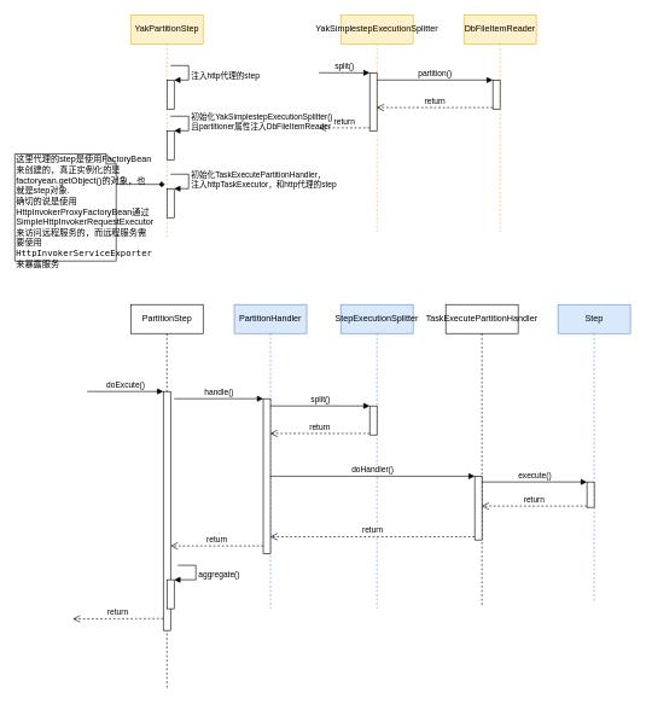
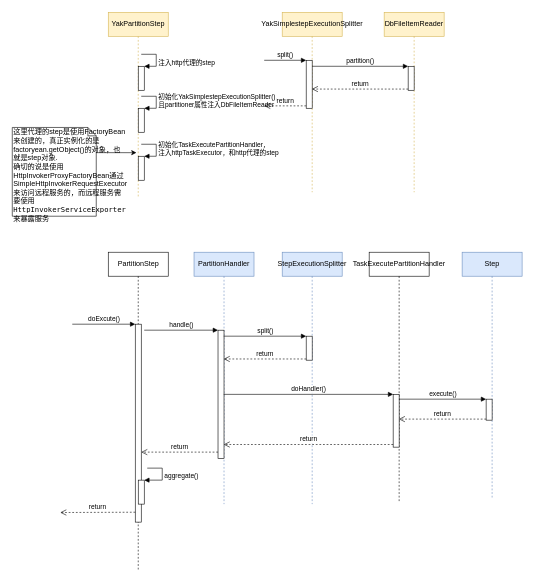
  <mxCell id="0" />
  <mxCell id="1" parent="0" />
  <mxCell id="2" value="&lt;div&gt;PartitionStep&lt;/div&gt;" style="html=1;points=[];perimeter=orthogonalPerimeter;shape=umlLifeline;participant=label;fontFamily=Helvetica;fontSize=12;fontColor=#000000;align=center;strokeColor=#000000;fillColor=#ffffff;recursiveResize=0;container=1;collapsible=0;" parent="1" vertex="1"><mxGeometry x="180" y="420" width="100" height="530" as="geometry" /></mxCell>
  <mxCell id="3" value="" style="html=1;points=[];perimeter=orthogonalPerimeter;" parent="2" vertex="1"><mxGeometry x="45" y="120" width="10" height="330" as="geometry" /></mxCell>
  <mxCell id="4" value="" style="html=1;points=[];perimeter=orthogonalPerimeter;" parent="2" vertex="1"><mxGeometry x="50" y="380" width="10" height="40" as="geometry" /></mxCell>
  <mxCell id="5" value="aggregate()" style="edgeStyle=orthogonalEdgeStyle;html=1;align=left;spacingLeft=2;endArrow=block;rounded=0;entryX=1;entryY=0;" parent="2" target="4" edge="1"><mxGeometry relative="1" as="geometry"><mxPoint x="65" y="360" as="sourcePoint" /><Array as="points"><mxPoint x="90" y="360" /></Array></mxGeometry></mxCell>
  <mxCell id="6" value="&lt;div&gt;PartitionHandler&lt;/div&gt;" style="shape=umlLifeline;perimeter=lifelinePerimeter;whiteSpace=wrap;html=1;container=1;collapsible=0;recursiveResize=0;outlineConnect=0;fillColor=#dae8fc;strokeColor=#6c8ebf;" parent="1" vertex="1"><mxGeometry x="323" y="420" width="100" height="420" as="geometry" /></mxCell>
  <mxCell id="7" value="" style="html=1;points=[];perimeter=orthogonalPerimeter;" parent="6" vertex="1"><mxGeometry x="40" y="130" width="10" height="214" as="geometry" /></mxCell>
  <mxCell id="8" value="StepExecutionSplitter" style="shape=umlLifeline;perimeter=lifelinePerimeter;whiteSpace=wrap;html=1;container=1;collapsible=0;recursiveResize=0;outlineConnect=0;fillColor=#dae8fc;strokeColor=#6c8ebf;" parent="1" vertex="1"><mxGeometry x="470" y="420" width="100" height="420" as="geometry" /></mxCell>
  <mxCell id="9" value="" style="html=1;points=[];perimeter=orthogonalPerimeter;" parent="8" vertex="1"><mxGeometry x="40" y="140" width="10" height="40" as="geometry" /></mxCell>
  <mxCell id="10" value="split()" style="html=1;verticalAlign=bottom;endArrow=block;entryX=0;entryY=0;" parent="1" source="6" target="9" edge="1"><mxGeometry relative="1" as="geometry"><mxPoint x="470" y="560" as="sourcePoint" /></mxGeometry></mxCell>
  <mxCell id="11" value="handle()" style="html=1;verticalAlign=bottom;endArrow=block;entryX=0;entryY=0;" parent="1" target="7" edge="1"><mxGeometry relative="1" as="geometry"><mxPoint x="240" y="550" as="sourcePoint" /></mxGeometry></mxCell>
  <mxCell id="12" value="return" style="html=1;verticalAlign=bottom;endArrow=open;dashed=1;endSize=8;exitX=0;exitY=0.95;" parent="1" source="9" target="6" edge="1"><mxGeometry relative="1" as="geometry"><mxPoint x="450" y="636" as="targetPoint" /></mxGeometry></mxCell>
  <mxCell id="13" value="return" style="html=1;verticalAlign=bottom;endArrow=open;dashed=1;endSize=8;exitX=0;exitY=0.95;" parent="1" source="7" target="3" edge="1"><mxGeometry relative="1" as="geometry"><mxPoint x="300" y="626" as="targetPoint" /></mxGeometry></mxCell>
  <mxCell id="14" value="&lt;div&gt;TaskExecutePartitionHandler&lt;/div&gt;" style="shape=umlLifeline;perimeter=lifelinePerimeter;whiteSpace=wrap;html=1;container=1;collapsible=0;recursiveResize=0;outlineConnect=0;" parent="1" vertex="1"><mxGeometry x="615" y="420" width="100" height="418" as="geometry" /></mxCell>
  <mxCell id="15" value="" style="html=1;points=[];perimeter=orthogonalPerimeter;" parent="14" vertex="1"><mxGeometry x="40" y="237" width="10" height="88" as="geometry" /></mxCell>
  <mxCell id="16" value="doHandler()" style="html=1;verticalAlign=bottom;endArrow=block;entryX=0;entryY=0;" parent="1" source="6" target="15" edge="1"><mxGeometry relative="1" as="geometry"><mxPoint x="580" y="658" as="sourcePoint" /></mxGeometry></mxCell>
  <mxCell id="17" value="return" style="html=1;verticalAlign=bottom;endArrow=open;dashed=1;endSize=8;exitX=0;exitY=0.95;" parent="1" source="15" target="6" edge="1"><mxGeometry relative="1" as="geometry"><mxPoint x="580" y="734" as="targetPoint" /></mxGeometry></mxCell>
  <mxCell id="18" value="Step" style="shape=umlLifeline;perimeter=lifelinePerimeter;whiteSpace=wrap;html=1;container=1;collapsible=0;recursiveResize=0;outlineConnect=0;fillColor=#dae8fc;strokeColor=#6c8ebf;" parent="1" vertex="1"><mxGeometry x="770" y="420" width="100" height="410" as="geometry" /></mxCell>
  <mxCell id="19" value="" style="html=1;points=[];perimeter=orthogonalPerimeter;" parent="18" vertex="1"><mxGeometry x="40" y="245" width="10" height="35" as="geometry" /></mxCell>
  <mxCell id="20" value="return" style="html=1;verticalAlign=bottom;endArrow=open;dashed=1;endSize=8;exitX=0;exitY=0.95;" parent="1" source="19" target="14" edge="1"><mxGeometry relative="1" as="geometry"><mxPoint x="740" y="741" as="targetPoint" /></mxGeometry></mxCell>
  <mxCell id="21" value="execute()" style="html=1;verticalAlign=bottom;endArrow=block;entryX=0;entryY=0;" parent="1" source="14" target="19" edge="1"><mxGeometry relative="1" as="geometry"><mxPoint x="740" y="665" as="sourcePoint" /></mxGeometry></mxCell>
  <mxCell id="22" value="YakPartitionStep" style="shape=umlLifeline;perimeter=lifelinePerimeter;whiteSpace=wrap;html=1;container=1;collapsible=0;recursiveResize=0;outlineConnect=0;fillColor=#fff2cc;strokeColor=#d6b656;" parent="1" vertex="1"><mxGeometry x="180" y="20" width="100" height="310" as="geometry" /></mxCell>
  <mxCell id="23" value="" style="html=1;points=[];perimeter=orthogonalPerimeter;" parent="22" vertex="1"><mxGeometry x="50" y="90" width="10" height="40" as="geometry" /></mxCell>
  <mxCell id="24" value="&lt;br&gt;注入http代理的step" style="edgeStyle=orthogonalEdgeStyle;html=1;align=left;spacingLeft=2;endArrow=block;rounded=0;entryX=1;entryY=0;" parent="22" target="23" edge="1"><mxGeometry relative="1" as="geometry"><mxPoint x="55" y="70" as="sourcePoint" /><Array as="points"><mxPoint x="80" y="70" /></Array></mxGeometry></mxCell>
  <mxCell id="25" value="" style="html=1;points=[];perimeter=orthogonalPerimeter;" parent="22" vertex="1"><mxGeometry x="50" y="160" width="10" height="40" as="geometry" /></mxCell>
  <mxCell id="26" value="&lt;div&gt;初始化YakSimplestepExecutionSplitter()，&lt;/div&gt;&lt;div&gt;且partitioner属性注入DbFileItemReader&lt;/div&gt;" style="edgeStyle=orthogonalEdgeStyle;html=1;align=left;spacingLeft=2;endArrow=block;rounded=0;entryX=1;entryY=0;" parent="22" target="25" edge="1"><mxGeometry relative="1" as="geometry"><mxPoint x="55" y="140" as="sourcePoint" /><Array as="points"><mxPoint x="80" y="140" /></Array></mxGeometry></mxCell>
  <mxCell id="27" value="" style="html=1;points=[];perimeter=orthogonalPerimeter;" parent="22" vertex="1"><mxGeometry x="50" y="240" width="10" height="40" as="geometry" /></mxCell>
  <mxCell id="28" value="&lt;div&gt;初始化TaskExecutePartitionHandler，&lt;/div&gt;&lt;div&gt;注入httpTaskExecutor，和http代理的step&lt;/div&gt;" style="edgeStyle=orthogonalEdgeStyle;html=1;align=left;spacingLeft=2;endArrow=block;rounded=0;entryX=1;entryY=0;" parent="22" target="27" edge="1"><mxGeometry relative="1" as="geometry"><mxPoint x="55" y="220" as="sourcePoint" /><Array as="points"><mxPoint x="80" y="220" /></Array></mxGeometry></mxCell>
  <mxCell id="29" value="doExcute()" style="html=1;verticalAlign=bottom;endArrow=block;entryX=0;entryY=0;" parent="1" target="3" edge="1"><mxGeometry relative="1" as="geometry"><mxPoint x="120" y="540" as="sourcePoint" /></mxGeometry></mxCell>
  <mxCell id="30" value="return" style="html=1;verticalAlign=bottom;endArrow=open;dashed=1;endSize=8;exitX=0;exitY=0.95;" parent="1" source="3" edge="1"><mxGeometry relative="1" as="geometry"><mxPoint x="100" y="854" as="targetPoint" /></mxGeometry></mxCell>
  <mxCell id="31" value="YakSimplestepExecutionSplitter" style="shape=umlLifeline;perimeter=lifelinePerimeter;whiteSpace=wrap;html=1;container=1;collapsible=0;recursiveResize=0;outlineConnect=0;fillColor=#fff2cc;strokeColor=#d6b656;" parent="1" vertex="1"><mxGeometry x="470" y="20" width="100" height="300" as="geometry" /></mxCell>
  <mxCell id="32" value="" style="html=1;points=[];perimeter=orthogonalPerimeter;" parent="31" vertex="1"><mxGeometry x="40" y="80" width="10" height="80" as="geometry" /></mxCell>
  <mxCell id="33" value="split()" style="html=1;verticalAlign=bottom;endArrow=block;entryX=0;entryY=0;" parent="31" target="32" edge="1"><mxGeometry relative="1" as="geometry"><mxPoint x="-30" y="80" as="sourcePoint" /></mxGeometry></mxCell>
  <mxCell id="34" value="return" style="html=1;verticalAlign=bottom;endArrow=open;dashed=1;endSize=8;exitX=0;exitY=0.95;" parent="31" source="32" edge="1"><mxGeometry relative="1" as="geometry"><mxPoint x="-30" y="156" as="targetPoint" /></mxGeometry></mxCell>
  <mxCell id="35" value="DbFileItemReader" style="shape=umlLifeline;perimeter=lifelinePerimeter;whiteSpace=wrap;html=1;container=1;collapsible=0;recursiveResize=0;outlineConnect=0;fillColor=#fff2cc;strokeColor=#d6b656;" parent="1" vertex="1"><mxGeometry x="640" y="20" width="100" height="300" as="geometry" /></mxCell>
  <mxCell id="36" value="" style="html=1;points=[];perimeter=orthogonalPerimeter;" parent="35" vertex="1"><mxGeometry x="40" y="90" width="10" height="40" as="geometry" /></mxCell>
  <mxCell id="37" value="partition()" style="html=1;verticalAlign=bottom;endArrow=block;entryX=0;entryY=0;" parent="1" source="32" target="36" edge="1"><mxGeometry relative="1" as="geometry"><mxPoint x="610" y="110" as="sourcePoint" /></mxGeometry></mxCell>
  <mxCell id="38" value="return" style="html=1;verticalAlign=bottom;endArrow=open;dashed=1;endSize=8;exitX=0;exitY=0.95;" parent="1" source="36" target="31" edge="1"><mxGeometry relative="1" as="geometry"><mxPoint x="610" y="186" as="targetPoint" /></mxGeometry></mxCell>
- <mxCell id="39" style="edgeStyle=orthogonalEdgeStyle;rounded=0;orthogonalLoop=1;jettySize=auto;html=1;exitX=0;exitY=0;exitDx=100;exitDy=42;exitPerimeter=0;entryX=0.47;entryY=0.755;entryDx=0;entryDy=0;entryPerimeter=0;endArrow=diamond;" parent="1" source="40" target="22" edge="1"><mxGeometry relative="1" as="geometry"><mxPoint x="270" y="280" as="targetPoint" /></mxGeometry></mxCell>
+ <mxCell id="39" style="edgeStyle=orthogonalEdgeStyle;rounded=0;orthogonalLoop=1;jettySize=auto;html=1;exitX=0;exitY=0;exitDx=100;exitDy=42;exitPerimeter=0;entryX=0.47;entryY=0.755;entryDx=0;entryDy=0;entryPerimeter=0;" parent="1" source="40" target="22" edge="1"><mxGeometry relative="1" as="geometry"><mxPoint x="270" y="280" as="targetPoint" /></mxGeometry></mxCell>
  <mxCell id="40" value="这里代理的step是使用FactoryBean来创建的，真正实例化的是factoryean.getObject()的对象，也就是step对象.&lt;br&gt;确切的说是使用HttpInvokerProxyFactoryBean通过SimpleHttpInvokerRequestExecutor来访问远程服务的，而远程服务需要使用&lt;code&gt;&lt;span&gt;HttpInvokerServiceExporter来暴露服务&lt;/span&gt;&lt;/code&gt;" style="shape=note;whiteSpace=wrap;html=1;size=14;verticalAlign=top;align=left;spacingTop=-6;" parent="1" vertex="1"><mxGeometry x="20" y="212" width="140" height="148" as="geometry" /></mxCell>
